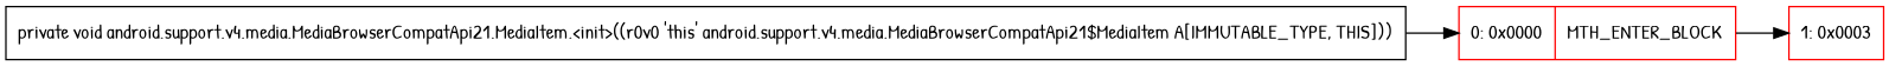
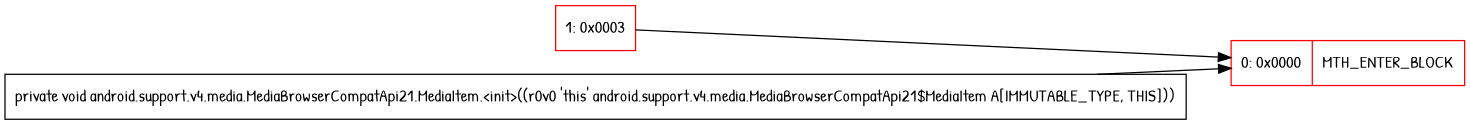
  digraph {
    rankdir=LR
    fontname="Patrick Hand"
    node [color=red shape=record fontname="Patrick Hand"]
    edge [fontname="Patrick Hand"]
    n1 [label="{0\:\ 0x0000|MTH_ENTER_BLOCK\l}"]
    n2 [label="{1\:\ 0x0003}"]
    n3 [label="{private void android.support.v4.media.MediaBrowserCompatApi21.MediaItem.\<init\>((r0v0 'this' android.support.v4.media.MediaBrowserCompatApi21$MediaItem A[IMMUTABLE_TYPE, THIS])) }" color=""]
    subgraph cluster_1 {
      label="R(0)"
    }
-   n1 -> n2
+   n2 -> n1
    n3 -> n1
  }
